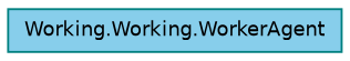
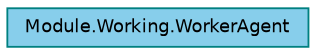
  digraph {
    rankdir=TB
-   n1 [color=teal fillcolor=skyblue fontname=Helvetica fontsize=10 height=0.2 label="Working.Working.WorkerAgent" shape=record style=filled width=0.4]
+   n1 [color=teal fillcolor=skyblue fontname=Helvetica fontsize=10 height=0.2 label="Module.Working.WorkerAgent" shape=record style=filled width=0.4]
  }
